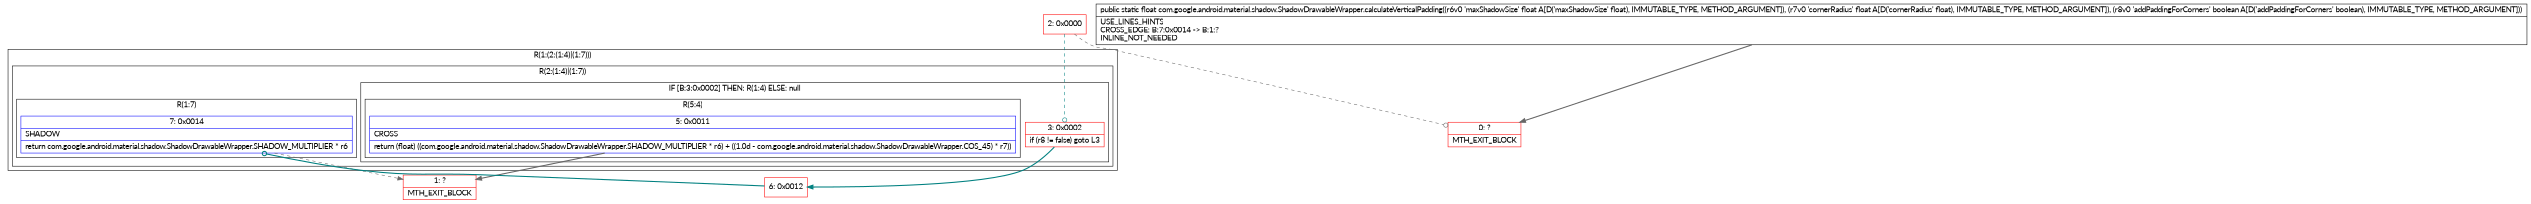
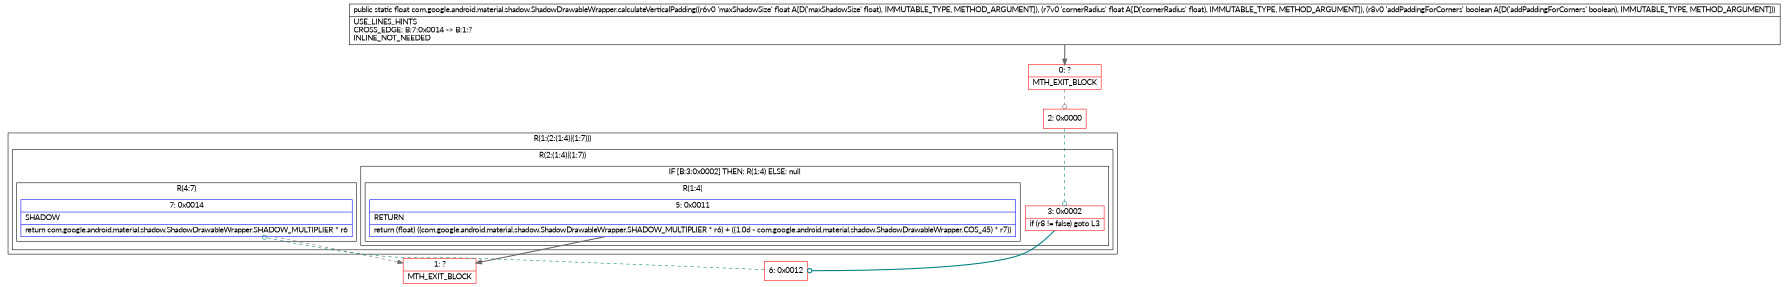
  digraph {
    fontname=Lato
    node [color=red fontname=Lato shape=record]
    edge [arrowhead=normal color=gray40 fontname=Lato style=bold]
-   n1 [color=blue label="{5\:\ 0x0011|CROSS\l|return (float) ((com.google.android.material.shadow.ShadowDrawableWrapper.SHADOW_MULTIPLIER * r6) + ((1.0d \- com.google.android.material.shadow.ShadowDrawableWrapper.COS_45) * r7))\l}"]
+   n1 [color=blue label="{5\:\ 0x0011|RETURN\l|return (float) ((com.google.android.material.shadow.ShadowDrawableWrapper.SHADOW_MULTIPLIER * r6) + ((1.0d \- com.google.android.material.shadow.ShadowDrawableWrapper.COS_45) * r7))\l}"]
    n2 [label="{3\:\ 0x0002|if (r8 != false) goto L3\l}"]
    n3 [color=blue label="{7\:\ 0x0014|SHADOW\l|return com.google.android.material.shadow.ShadowDrawableWrapper.SHADOW_MULTIPLIER * r6\l}"]
    n4 [label="{1\:\ ?|MTH_EXIT_BLOCK\l}"]
    n5 [label="{6\:\ 0x0012}"]
    n6 [label="{0\:\ ?|MTH_EXIT_BLOCK\l}"]
    n7 [label="{2\:\ 0x0000}"]
    n8 [label="{public static float com.google.android.material.shadow.ShadowDrawableWrapper.calculateVerticalPadding((r6v0 'maxShadowSize' float A[D('maxShadowSize' float), IMMUTABLE_TYPE, METHOD_ARGUMENT]), (r7v0 'cornerRadius' float A[D('cornerRadius' float), IMMUTABLE_TYPE, METHOD_ARGUMENT]), (r8v0 'addPaddingForCorners' boolean A[D('addPaddingForCorners' boolean), IMMUTABLE_TYPE, METHOD_ARGUMENT]))  | USE_LINES_HINTS\lCROSS_EDGE: B:7:0x0014 \-\> B:1:?\lINLINE_NOT_NEEDED\l}" color=""]
    subgraph cluster_1 {
      label="R(1:(2:(1:4)|(1:7)))"
      subgraph cluster_2 {
        label="R(2:(1:4)|(1:7))"
        subgraph cluster_3 {
          label="IF [B:3:0x0002] THEN: R(1:4) ELSE: null"
          n2
          subgraph cluster_4 {
-           label="R(5:4)"
+           label="R(1:4)"
            n1
          }
        }
        subgraph cluster_5 {
-         label="R(1:7)"
+         label="R(4:7)"
          n3
        }
      }
    }
    n1 -> n4
-   n2 -> n5 [color=teal]
+   n2 -> n5 [arrowhead=odot color=teal]
    n3 -> n4 [style=dashed]
-   n5 -> n3 [arrowhead=odot color=teal]
-   n7 -> n6 [arrowhead=odot style=dashed]
+   n5 -> n3 [arrowhead=odot color=teal style=dashed]
+   n6 -> n7 [arrowhead=odot style=dashed]
    n7 -> n2 [arrowhead=odot color=teal style=dashed]
    n8 -> n6
  }
